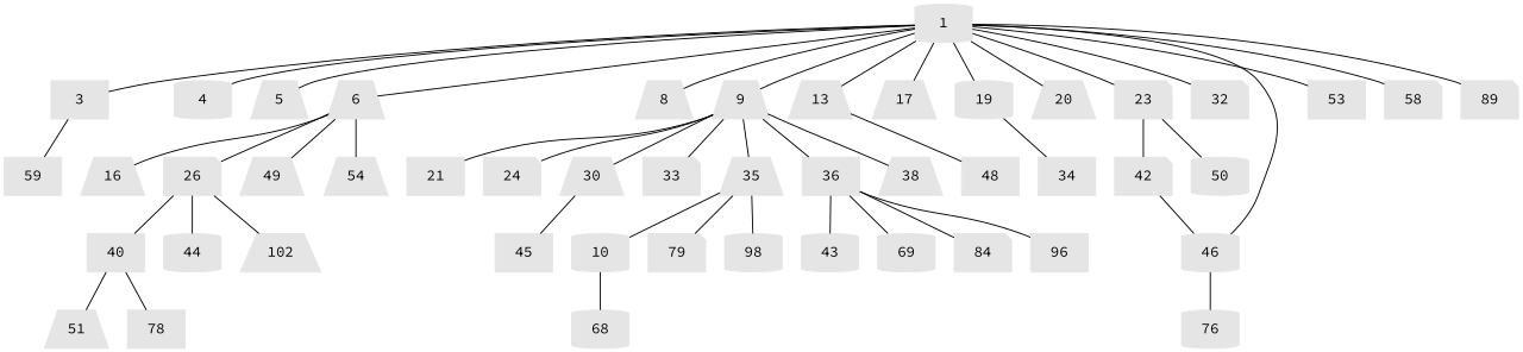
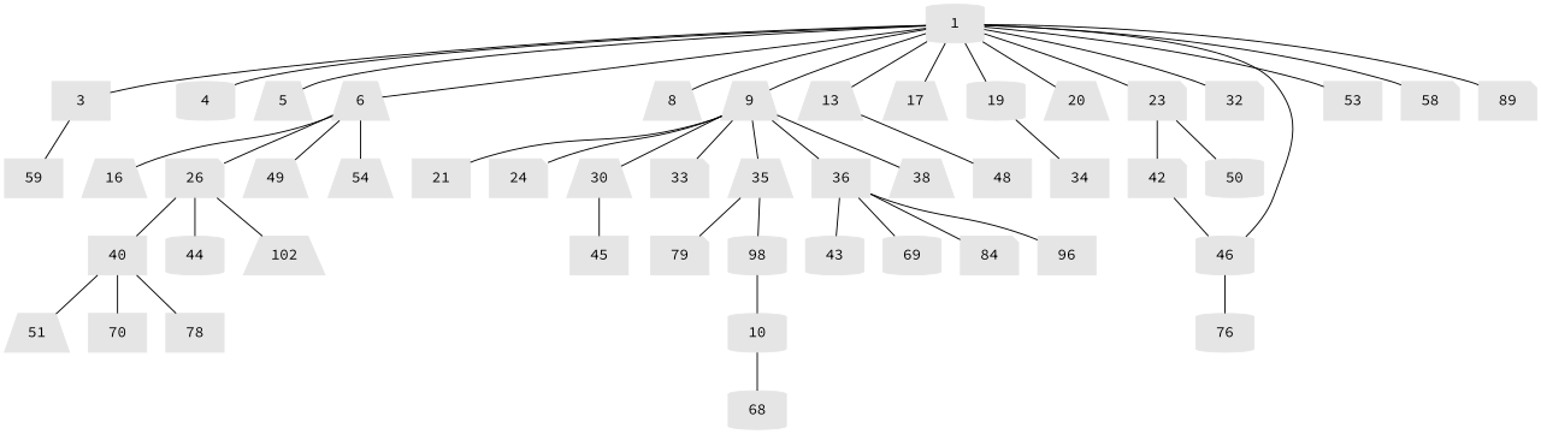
  graph {
    fontname="Source Code Pro"
    node [color=gray90 fontname="Source Code Pro" shape=trapezium style=filled]
    edge [fontname="Source Code Pro"]
    1 [shape=cylinder super="+2"]
    3 [shape=box]
    4 [shape=cylinder]
    5
    6 [super="+7"]
    8 [super="+92+28"]
    9 [super="+25+11+97+61+37"]
    13 [super="+72"]
    17 [super="+18+22"]
    19 [shape=cylinder super="+66"]
    20
    23 [shape=note super="+41+27"]
    32 [shape=note super="+57"]
    46 [shape=cylinder super="+47"]
    53 [shape=box]
    58 [shape=note]
    89 [shape=note]
    59 [shape=box]
    16
    26 [shape=note super="+39+55+91"]
    49
    54
    21 [shape=box super="+52"]
    24 [shape=note super="+86"]
    30 [super="+100"]
    33 [shape=note super="+82+64+56"]
    35
    36 [shape=box]
    38
    48 [shape=box]
    34 [shape=box super="+85"]
    42 [shape=note super="+75"]
    50 [shape=cylinder super="+74+88+81"]
    76 [shape=cylinder]
    40 [shape=box]
    44 [shape=cylinder super="+101"]
    102
    45 [shape=box]
    n39 [label=10 shape=cylinder]
    79 [shape=note]
    98 [shape=cylinder]
    43 [shape=cylinder]
    69 [shape=cylinder]
    84 [shape=note]
    96 [shape=box]
    51
+   70 [shape=box]
    78 [shape=box]
    68 [shape=cylinder]
    1 -- 3
    1 -- 4
    1 -- 5
    1 -- 6
    1 -- 8
    1 -- 9
    1 -- 13
    1 -- 17
    1 -- 19
    1 -- 20
    1 -- 23
    1 -- 32
    1 -- 46
    1 -- 53
    1 -- 58
    1 -- 89
    3 -- 59
    6 -- 16
    6 -- 26
    6 -- 49
    6 -- 54
    9 -- 21
    9 -- 24
    9 -- 30
    9 -- 33
    9 -- 35
    9 -- 36
    9 -- 38
    13 -- 48
    19 -- 34
    23 -- 42
    23 -- 50
    46 -- 76
    26 -- 40
    26 -- 44
    26 -- 102
    30 -- 45
-   35 -- n39
+   98 -- n39
    35 -- 79
    35 -- 98
    36 -- 43
    36 -- 69
    36 -- 84
    36 -- 96
    42 -- 46
    40 -- 51
+   40 -- 70
    40 -- 78
    n39 -- 68
  }
